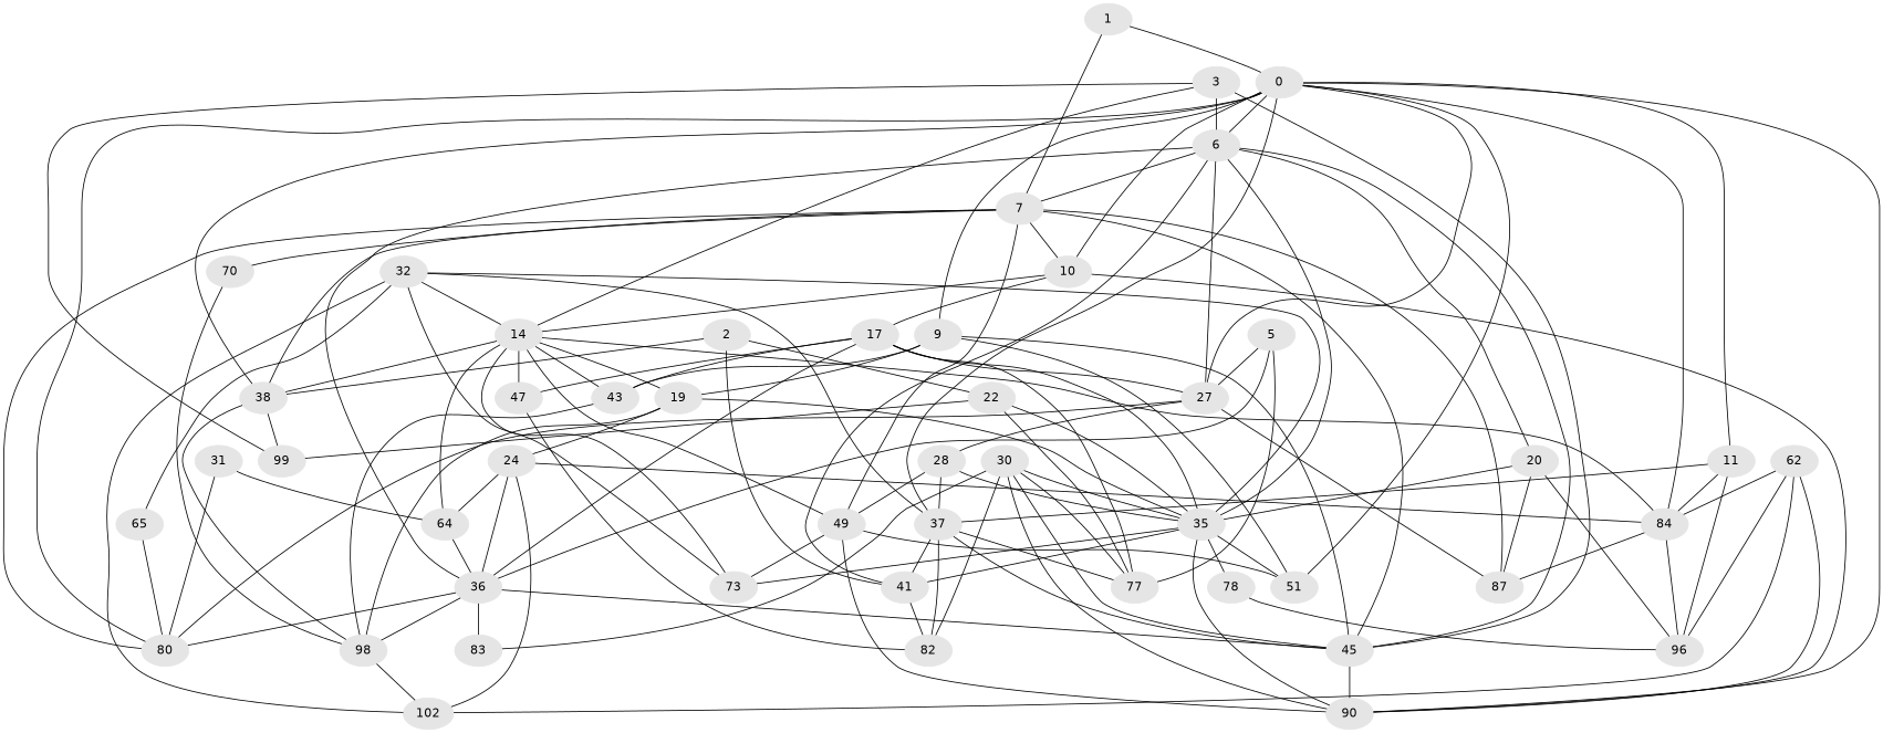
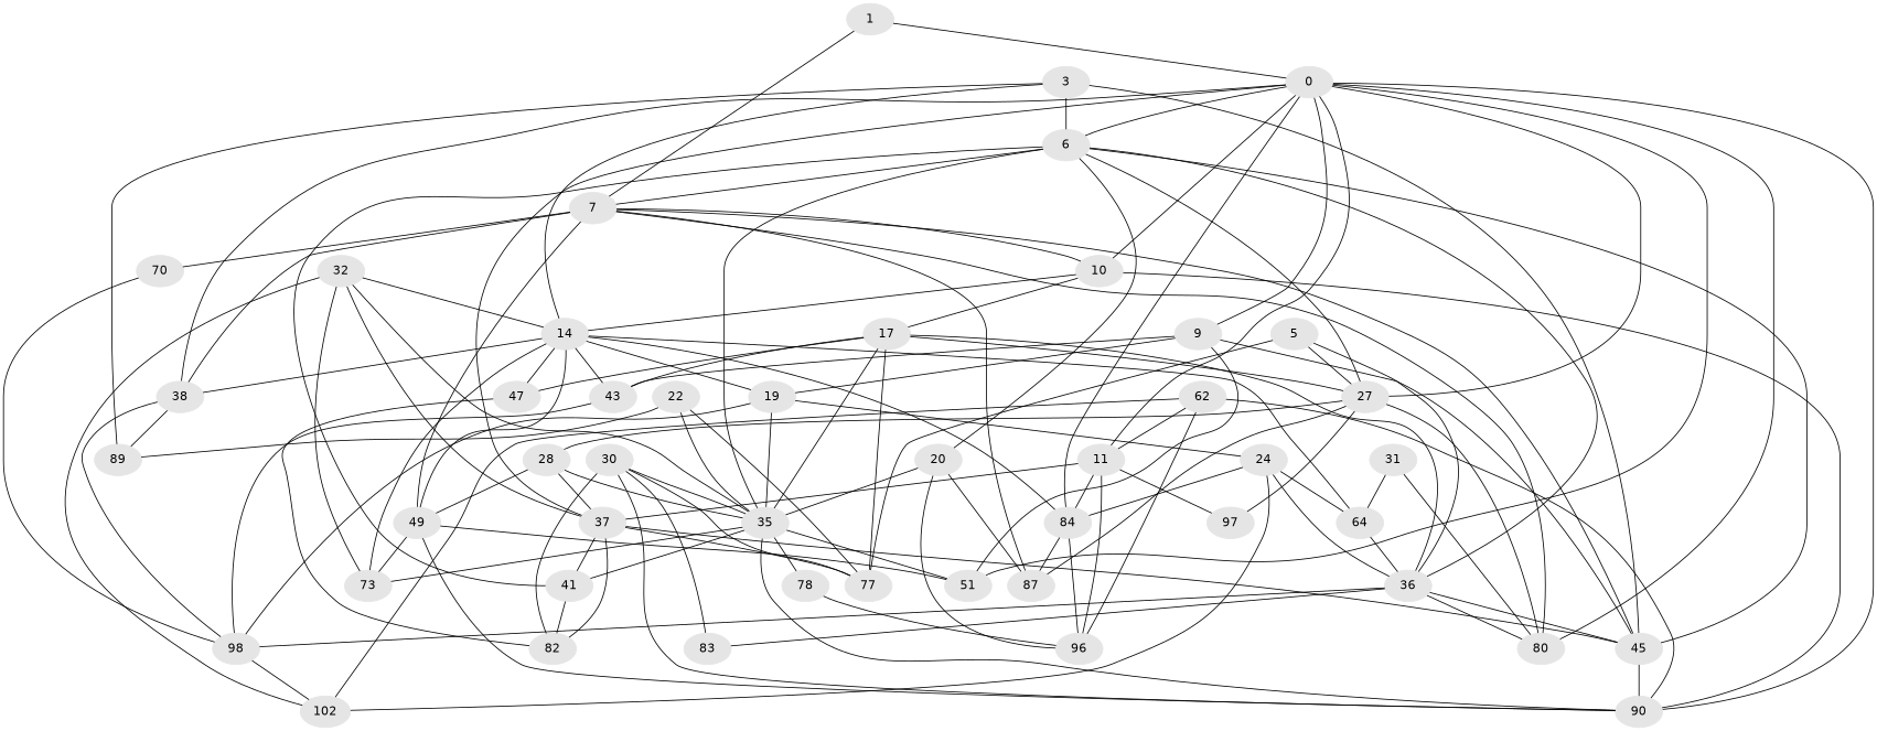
  graph {
    fontname="DejaVu Sans"
    node [color=gray90 fontname="DejaVu Sans" style=filled]
    edge [fontname="DejaVu Sans"]
    n1 [label=0 super="+8"]
    38 [super="+48"]
    6 [super="+34+79+72"]
    9 [super="+13+50"]
    10 [super="+58+21"]
    11 [super="+33+61"]
    27 [super="+44+95"]
    37 [super="+39+63"]
    51 [super="+71"]
    80
    84 [super="+88"]
    90
    1
    7 [super="+25+32"]
    45 [super="+59+105"]
    49 [super="+74+75"]
    70
    87
    22 [super="+76"]
-   89 [label=99]
+   89
    35 [super="+94+53+42"]
    77
-   2
    41 [super="+93"]
    98
    82
    3 [super="+46"]
    14 [super="+103+16+52"]
    36 [super="+104"]
    20 [super="+29"]
    19
    43
    73
    47
    64
    17 [super="+81"]
    96
+   97
    28 [super="+57"]
    5 [super="+26"]
    83
    78
    24 [super="+69"]
    n44 [label=32 super="+23+67"]
-   65
    102
    30 [super="+66"]
    31
    62 [super="+86"]
    n1 -- 38
    n1 -- 6
    n1 -- 9
    n1 -- 10 [weight=2]
    n1 -- 11
    n1 -- 27
    n1 -- 37
    n1 -- 51
    n1 -- 80
    n1 -- 84
    n1 -- 90
    38 -- 89
    38 -- 98
    6 -- 27
    6 -- 7
    6 -- 45
    6 -- 35
    6 -- 41
    6 -- 36
    6 -- 20
    9 -- 51
    9 -- 45
    9 -- 19
    9 -- 43
    10 -- 90
    10 -- 14
    10 -- 17
    11 -- 37 [weight=2]
    11 -- 84
    11 -- 96
+   11 -- 97
    27 -- 80
    27 -- 87
+   27 -- 97
    27 -- 28
    37 -- 45 [weight=2]
    37 -- 77
    37 -- 41
    37 -- 82
    84 -- 87
    84 -- 96
    1 -- n1
    1 -- 7
    7 -- 38 [weight=2]
    7 -- 10
    7 -- 80
    7 -- 45
    7 -- 49
    7 -- 70
    7 -- 87
    45 -- 90
    49 -- 51
    49 -- 90
    49 -- 73
    70 -- 98
    22 -- 89
    22 -- 35
    22 -- 77
    35 -- 51 [weight=2]
    35 -- 90
    35 -- 41
    35 -- 73
    35 -- 78
-   2 -- 38
-   2 -- 22
-   2 -- 41
    41 -- 82
    98 -- 102
    3 -- 6 [weight=2]
    3 -- 45 [weight=2]
    3 -- 89
    3 -- 14
    14 -- 38
    14 -- 84
    14 -- 49
    14 -- 19
    14 -- 43
    14 -- 73
    14 -- 47
    14 -- 64
    36 -- 80
    36 -- 45
    36 -- 98
    36 -- 83
    20 -- 87
    20 -- 35
    20 -- 96
    19 -- 35
    19 -- 98
    19 -- 24
    43 -- 98
    47 -- 82
    64 -- 36
    17 -- 27
    17 -- 35
    17 -- 77
    17 -- 36
    17 -- 43
    17 -- 47
    28 -- 37
    28 -- 49
    28 -- 35
    5 -- 27
    5 -- 77 [weight=2]
    5 -- 36
    78 -- 96
    24 -- 84
    24 -- 36
    24 -- 64
    24 -- 102
    n44 -- 37
    n44 -- 35
    n44 -- 14
    n44 -- 73
-   n44 -- 65
    n44 -- 102
-   65 -- 80
    30 -- 90
-   30 -- 45
    30 -- 35 [weight=2]
    30 -- 77
    30 -- 82
    30 -- 83
    31 -- 80
    31 -- 64
-   62 -- 84
+   62 -- 11
    62 -- 90
    62 -- 96
    62 -- 102
  }
